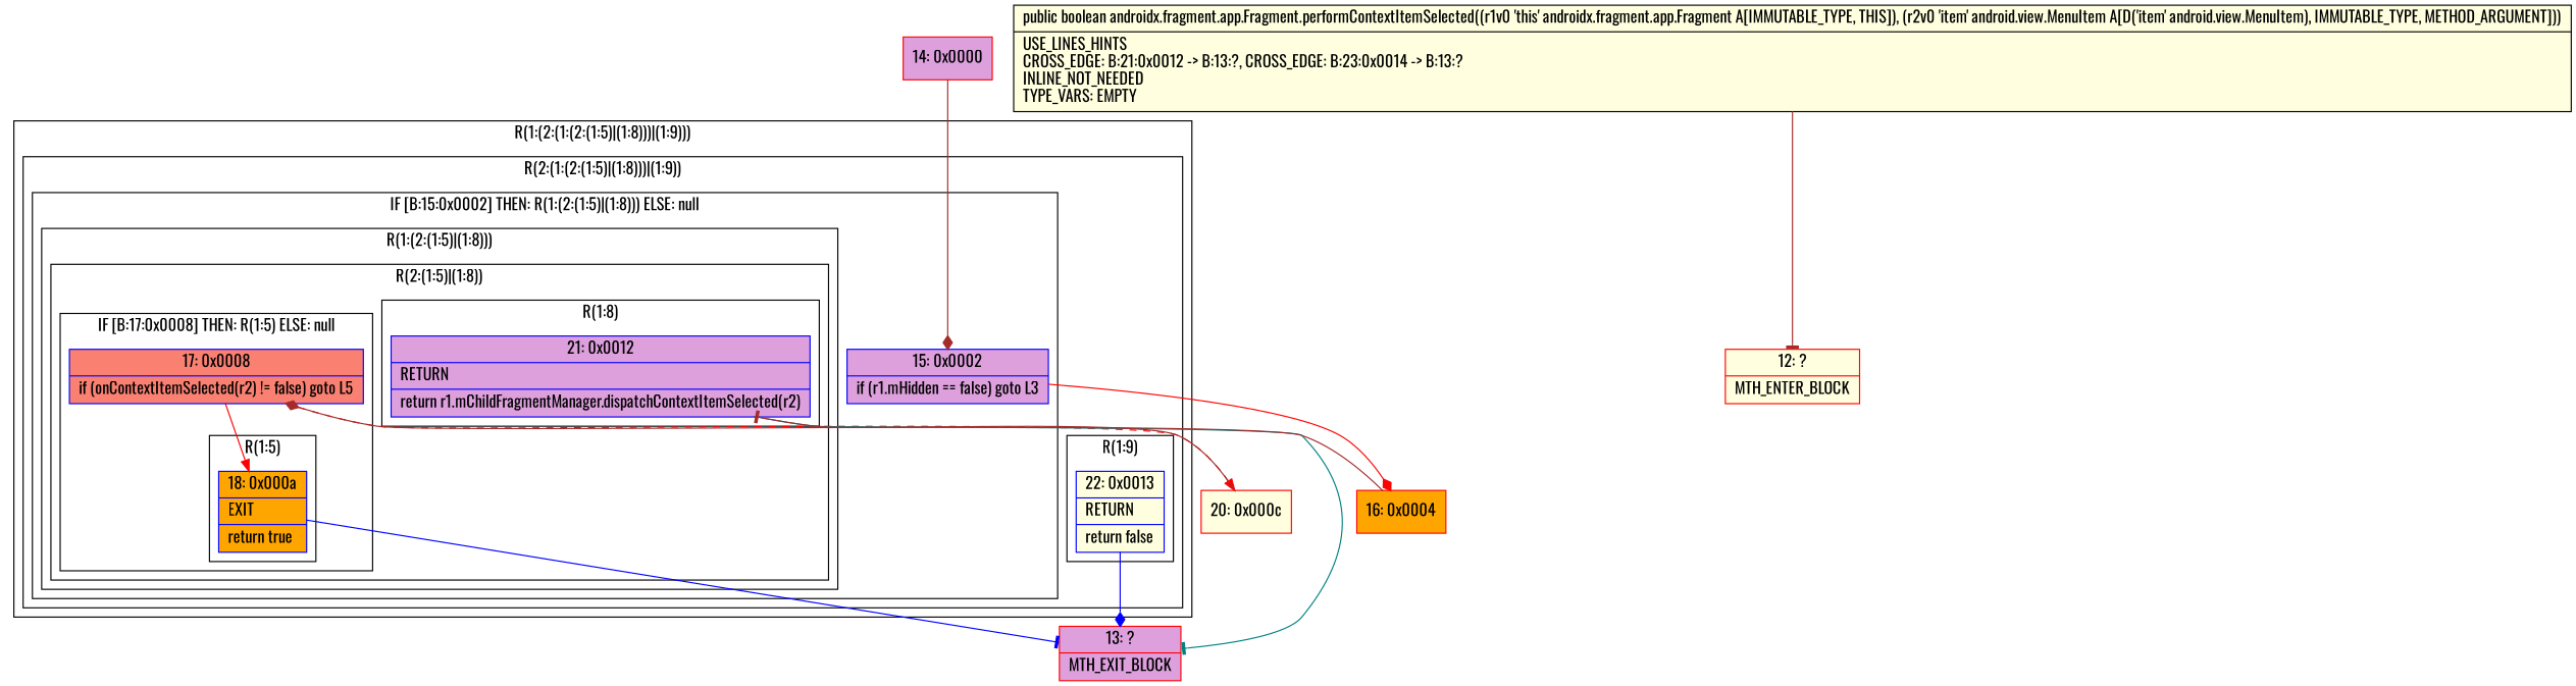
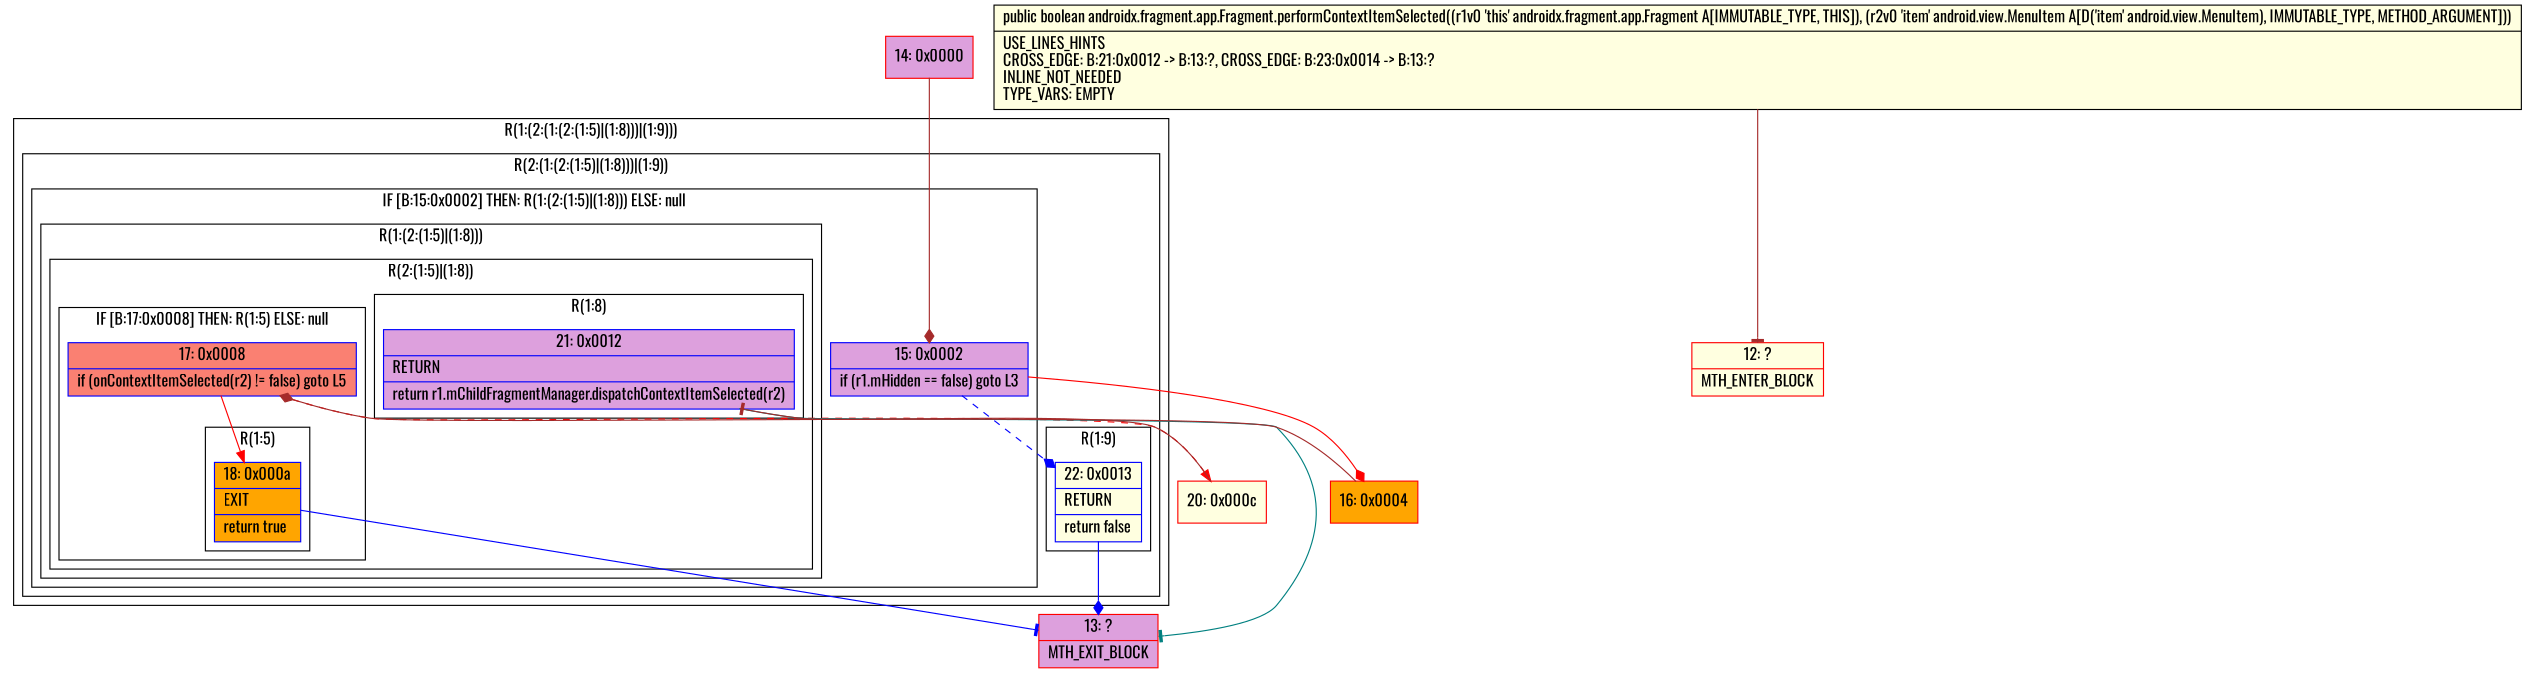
  digraph {
    fontname=Oswald
    node [color=blue fillcolor=plum fontname=Oswald shape=record style=filled]
    edge [arrowhead=diamond color=brown fontname=Oswald]
    n1 [fillcolor=orange label="{18\:\ 0x000a|EXIT\l|return true\l}"]
    n2 [fillcolor=salmon label="{17\:\ 0x0008|if (onContextItemSelected(r2) != false) goto L5\l}"]
    n3 [label="{21\:\ 0x0012|RETURN\l|return r1.mChildFragmentManager.dispatchContextItemSelected(r2)\l}"]
    n4 [label="{15\:\ 0x0002|if (r1.mHidden == false) goto L3\l}"]
    n5 [fillcolor=lightyellow label="{22\:\ 0x0013|RETURN\l|return false\l}"]
    n6 [color=red label="{13\:\ ?|MTH_EXIT_BLOCK\l}"]
    n7 [color=red fillcolor=lightyellow label="{20\:\ 0x000c}"]
    n8 [color=red fillcolor=orange label="{16\:\ 0x0004}"]
    n9 [color=red fillcolor=lightyellow label="{12\:\ ?|MTH_ENTER_BLOCK\l}"]
    n10 [color=red label="{14\:\ 0x0000}"]
    n11 [fillcolor=lightyellow label="{public boolean androidx.fragment.app.Fragment.performContextItemSelected((r1v0 'this' androidx.fragment.app.Fragment A[IMMUTABLE_TYPE, THIS]), (r2v0 'item' android.view.MenuItem A[D('item' android.view.MenuItem), IMMUTABLE_TYPE, METHOD_ARGUMENT]))  | USE_LINES_HINTS\lCROSS_EDGE: B:21:0x0012 \-\> B:13:?, CROSS_EDGE: B:23:0x0014 \-\> B:13:?\lINLINE_NOT_NEEDED\lTYPE_VARS: EMPTY\l}" color=""]
    subgraph cluster_1 {
      label="R(1:(2:(1:(2:(1:5)|(1:8)))|(1:9)))"
      subgraph cluster_2 {
        label="R(2:(1:(2:(1:5)|(1:8)))|(1:9))"
        subgraph cluster_3 {
          label="IF [B:15:0x0002] THEN: R(1:(2:(1:5)|(1:8))) ELSE: null"
          n4
          subgraph cluster_4 {
            label="R(1:(2:(1:5)|(1:8)))"
            subgraph cluster_5 {
              label="R(2:(1:5)|(1:8))"
              subgraph cluster_6 {
                label="IF [B:17:0x0008] THEN: R(1:5) ELSE: null"
                n2
                subgraph cluster_7 {
                  label="R(1:5)"
                  n1
                }
              }
              subgraph cluster_8 {
                label="R(1:8)"
                n3
              }
            }
          }
        }
        subgraph cluster_9 {
          label="R(1:9)"
          n5
        }
      }
    }
    n1 -> n6 [arrowhead=tee color=blue]
    n2 -> n1 [arrowhead=normal color=red]
    n2 -> n7 [arrowhead=normal color=red style=dashed]
    n3 -> n6 [arrowhead=tee color=teal]
+   n4 -> n5 [color=blue style=dashed]
    n4 -> n8 [color=red]
    n5 -> n6 [color=blue]
    n7 -> n3 [arrowhead=tee]
    n8 -> n2
    n10 -> n4
    n11 -> n9 [arrowhead=tee]
  }
